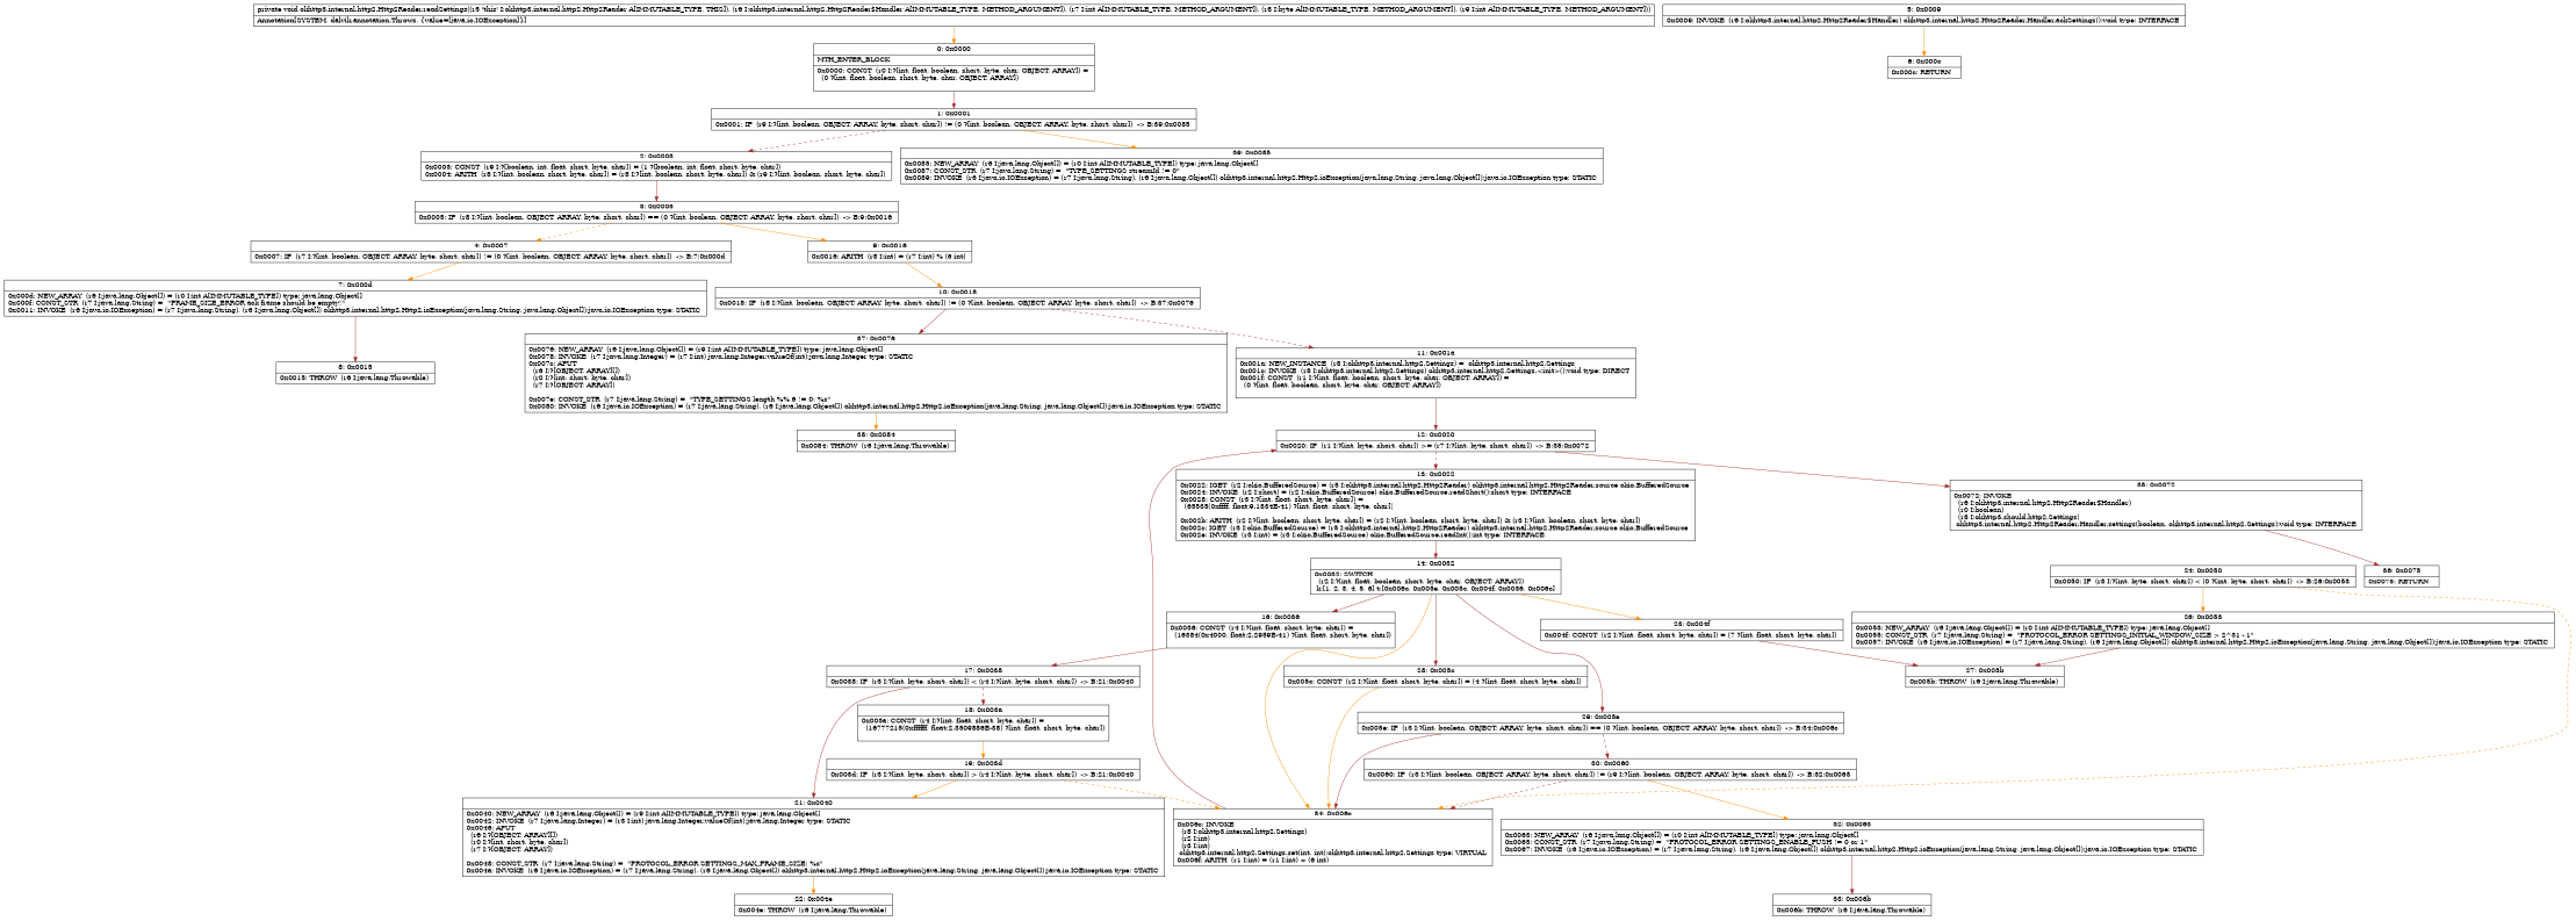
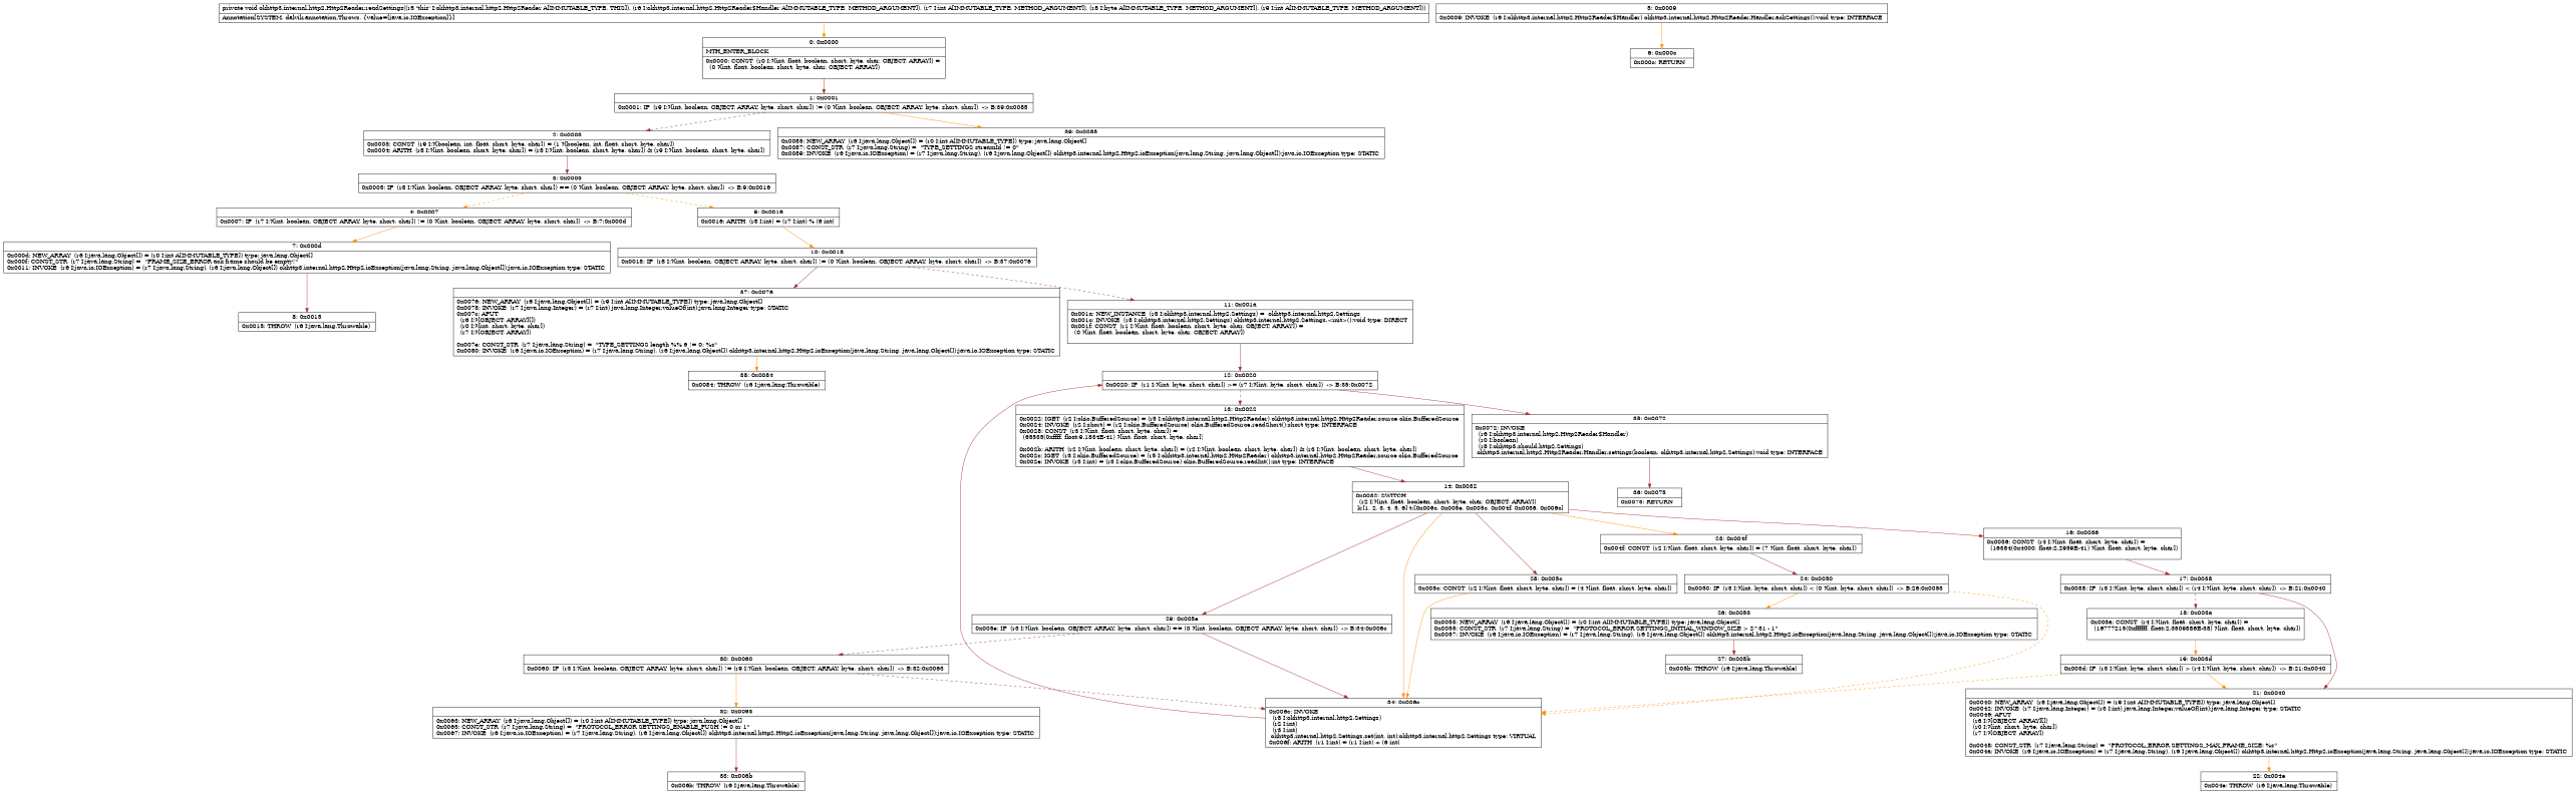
  digraph {
    node [shape=record]
    edge [color=brown]
    n1 [label="{0\:\ 0x0000|MTH_ENTER_BLOCK\l|0x0000: CONST  (r0 I:?[int, float, boolean, short, byte, char, OBJECT, ARRAY]) = \l  (0 ?[int, float, boolean, short, byte, char, OBJECT, ARRAY])\l \l}"]
    n2 [label="{1\:\ 0x0001|0x0001: IF  (r9 I:?[int, boolean, OBJECT, ARRAY, byte, short, char]) != (0 ?[int, boolean, OBJECT, ARRAY, byte, short, char])  \-\> B:39:0x0085 \l}"]
    n3 [label="{2\:\ 0x0003|0x0003: CONST  (r9 I:?[boolean, int, float, short, byte, char]) = (1 ?[boolean, int, float, short, byte, char]) \l0x0004: ARITH  (r8 I:?[int, boolean, short, byte, char]) = (r8 I:?[int, boolean, short, byte, char]) & (r9 I:?[int, boolean, short, byte, char]) \l}"]
    n4 [label="{39\:\ 0x0085|0x0085: NEW_ARRAY  (r6 I:java.lang.Object[]) = (r0 I:int A[IMMUTABLE_TYPE]) type: java.lang.Object[] \l0x0087: CONST_STR  (r7 I:java.lang.String) =  \"TYPE_SETTINGS streamId != 0\" \l0x0089: INVOKE  (r6 I:java.io.IOException) = (r7 I:java.lang.String), (r6 I:java.lang.Object[]) okhttp3.internal.http2.Http2.ioException(java.lang.String, java.lang.Object[]):java.io.IOException type: STATIC \l}"]
    n5 [label="{3\:\ 0x0005|0x0005: IF  (r8 I:?[int, boolean, OBJECT, ARRAY, byte, short, char]) == (0 ?[int, boolean, OBJECT, ARRAY, byte, short, char])  \-\> B:9:0x0016 \l}"]
    n6 [label="{4\:\ 0x0007|0x0007: IF  (r7 I:?[int, boolean, OBJECT, ARRAY, byte, short, char]) != (0 ?[int, boolean, OBJECT, ARRAY, byte, short, char])  \-\> B:7:0x000d \l}"]
    n7 [label="{9\:\ 0x0016|0x0016: ARITH  (r8 I:int) = (r7 I:int) % (6 int) \l}"]
    n8 [label="{7\:\ 0x000d|0x000d: NEW_ARRAY  (r6 I:java.lang.Object[]) = (r0 I:int A[IMMUTABLE_TYPE]) type: java.lang.Object[] \l0x000f: CONST_STR  (r7 I:java.lang.String) =  \"FRAME_SIZE_ERROR ack frame should be empty!\" \l0x0011: INVOKE  (r6 I:java.io.IOException) = (r7 I:java.lang.String), (r6 I:java.lang.Object[]) okhttp3.internal.http2.Http2.ioException(java.lang.String, java.lang.Object[]):java.io.IOException type: STATIC \l}"]
    n9 [label="{10\:\ 0x0018|0x0018: IF  (r8 I:?[int, boolean, OBJECT, ARRAY, byte, short, char]) != (0 ?[int, boolean, OBJECT, ARRAY, byte, short, char])  \-\> B:37:0x0076 \l}"]
    n10 [label="{5\:\ 0x0009|0x0009: INVOKE  (r6 I:okhttp3.internal.http2.Http2Reader$Handler) okhttp3.internal.http2.Http2Reader.Handler.ackSettings():void type: INTERFACE \l}"]
    n11 [label="{6\:\ 0x000c|0x000c: RETURN   \l}"]
    n12 [label="{8\:\ 0x0015|0x0015: THROW  (r6 I:java.lang.Throwable) \l}"]
    n13 [label="{11\:\ 0x001a|0x001a: NEW_INSTANCE  (r8 I:okhttp3.internal.http2.Settings) =  okhttp3.internal.http2.Settings \l0x001c: INVOKE  (r8 I:okhttp3.internal.http2.Settings) okhttp3.internal.http2.Settings.\<init\>():void type: DIRECT \l0x001f: CONST  (r1 I:?[int, float, boolean, short, byte, char, OBJECT, ARRAY]) = \l  (0 ?[int, float, boolean, short, byte, char, OBJECT, ARRAY])\l \l}"]
    n14 [label="{37\:\ 0x0076|0x0076: NEW_ARRAY  (r6 I:java.lang.Object[]) = (r9 I:int A[IMMUTABLE_TYPE]) type: java.lang.Object[] \l0x0078: INVOKE  (r7 I:java.lang.Integer) = (r7 I:int) java.lang.Integer.valueOf(int):java.lang.Integer type: STATIC \l0x007c: APUT  \l  (r6 I:?[OBJECT, ARRAY][])\l  (r0 I:?[int, short, byte, char])\l  (r7 I:?[OBJECT, ARRAY])\l \l0x007e: CONST_STR  (r7 I:java.lang.String) =  \"TYPE_SETTINGS length %% 6 != 0: %s\" \l0x0080: INVOKE  (r6 I:java.io.IOException) = (r7 I:java.lang.String), (r6 I:java.lang.Object[]) okhttp3.internal.http2.Http2.ioException(java.lang.String, java.lang.Object[]):java.io.IOException type: STATIC \l}"]
    n15 [label="{12\:\ 0x0020|0x0020: IF  (r1 I:?[int, byte, short, char]) \>= (r7 I:?[int, byte, short, char])  \-\> B:35:0x0072 \l}"]
    n16 [label="{38\:\ 0x0084|0x0084: THROW  (r6 I:java.lang.Throwable) \l}"]
    n17 [label="{13\:\ 0x0022|0x0022: IGET  (r2 I:okio.BufferedSource) = (r5 I:okhttp3.internal.http2.Http2Reader) okhttp3.internal.http2.Http2Reader.source okio.BufferedSource \l0x0024: INVOKE  (r2 I:short) = (r2 I:okio.BufferedSource) okio.BufferedSource.readShort():short type: INTERFACE \l0x0028: CONST  (r3 I:?[int, float, short, byte, char]) = \l  (65535(0xffff, float:9.1834E\-41) ?[int, float, short, byte, char])\l \l0x002b: ARITH  (r2 I:?[int, boolean, short, byte, char]) = (r2 I:?[int, boolean, short, byte, char]) & (r3 I:?[int, boolean, short, byte, char]) \l0x002c: IGET  (r3 I:okio.BufferedSource) = (r5 I:okhttp3.internal.http2.Http2Reader) okhttp3.internal.http2.Http2Reader.source okio.BufferedSource \l0x002e: INVOKE  (r3 I:int) = (r3 I:okio.BufferedSource) okio.BufferedSource.readInt():int type: INTERFACE \l}"]
    n18 [label="{35\:\ 0x0072|0x0072: INVOKE  \l  (r6 I:okhttp3.internal.http2.Http2Reader$Handler)\l  (r0 I:boolean)\l  (r8 I:okhttp3.should.http2.Settings)\l okhttp3.internal.http2.Http2Reader.Handler.settings(boolean, okhttp3.internal.http2.Settings):void type: INTERFACE \l}"]
    n19 [label="{14\:\ 0x0032|0x0032: SWITCH  \l  (r2 I:?[int, float, boolean, short, byte, char, OBJECT, ARRAY])\l k:[1, 2, 3, 4, 5, 6] t:[0x006c, 0x005e, 0x005c, 0x004f, 0x0036, 0x006c] \l}"]
    n20 [label="{36\:\ 0x0075|0x0075: RETURN   \l}"]
    n21 [label="{16\:\ 0x0036|0x0036: CONST  (r4 I:?[int, float, short, byte, char]) = \l  (16384(0x4000, float:2.2959E\-41) ?[int, float, short, byte, char])\l \l}"]
    n22 [label="{23\:\ 0x004f|0x004f: CONST  (r2 I:?[int, float, short, byte, char]) = (7 ?[int, float, short, byte, char]) \l}"]
    n23 [label="{28\:\ 0x005c|0x005c: CONST  (r2 I:?[int, float, short, byte, char]) = (4 ?[int, float, short, byte, char]) \l}"]
    n24 [label="{29\:\ 0x005e|0x005e: IF  (r3 I:?[int, boolean, OBJECT, ARRAY, byte, short, char]) == (0 ?[int, boolean, OBJECT, ARRAY, byte, short, char])  \-\> B:34:0x006c \l}"]
    n25 [label="{34\:\ 0x006c|0x006c: INVOKE  \l  (r8 I:okhttp3.internal.http2.Settings)\l  (r2 I:int)\l  (r3 I:int)\l okhttp3.internal.http2.Settings.set(int, int):okhttp3.internal.http2.Settings type: VIRTUAL \l0x006f: ARITH  (r1 I:int) = (r1 I:int) + (6 int) \l}"]
    n26 [label="{17\:\ 0x0038|0x0038: IF  (r3 I:?[int, byte, short, char]) \< (r4 I:?[int, byte, short, char])  \-\> B:21:0x0040 \l}"]
    n27 [label="{24\:\ 0x0050|0x0050: IF  (r3 I:?[int, byte, short, char]) \< (0 ?[int, byte, short, char])  \-\> B:26:0x0053 \l}"]
    n28 [label="{30\:\ 0x0060|0x0060: IF  (r3 I:?[int, boolean, OBJECT, ARRAY, byte, short, char]) != (r9 I:?[int, boolean, OBJECT, ARRAY, byte, short, char])  \-\> B:32:0x0063 \l}"]
    n29 [label="{18\:\ 0x003a|0x003a: CONST  (r4 I:?[int, float, short, byte, char]) = \l  (16777215(0xffffff, float:2.3509886E\-38) ?[int, float, short, byte, char])\l \l}"]
    n30 [label="{21\:\ 0x0040|0x0040: NEW_ARRAY  (r6 I:java.lang.Object[]) = (r9 I:int A[IMMUTABLE_TYPE]) type: java.lang.Object[] \l0x0042: INVOKE  (r7 I:java.lang.Integer) = (r3 I:int) java.lang.Integer.valueOf(int):java.lang.Integer type: STATIC \l0x0046: APUT  \l  (r6 I:?[OBJECT, ARRAY][])\l  (r0 I:?[int, short, byte, char])\l  (r7 I:?[OBJECT, ARRAY])\l \l0x0048: CONST_STR  (r7 I:java.lang.String) =  \"PROTOCOL_ERROR SETTINGS_MAX_FRAME_SIZE: %s\" \l0x004a: INVOKE  (r6 I:java.io.IOException) = (r7 I:java.lang.String), (r6 I:java.lang.Object[]) okhttp3.internal.http2.Http2.ioException(java.lang.String, java.lang.Object[]):java.io.IOException type: STATIC \l}"]
    n31 [label="{19\:\ 0x003d|0x003d: IF  (r3 I:?[int, byte, short, char]) \> (r4 I:?[int, byte, short, char])  \-\> B:21:0x0040 \l}"]
    n32 [label="{22\:\ 0x004e|0x004e: THROW  (r6 I:java.lang.Throwable) \l}"]
    n33 [label="{26\:\ 0x0053|0x0053: NEW_ARRAY  (r6 I:java.lang.Object[]) = (r0 I:int A[IMMUTABLE_TYPE]) type: java.lang.Object[] \l0x0055: CONST_STR  (r7 I:java.lang.String) =  \"PROTOCOL_ERROR SETTINGS_INITIAL_WINDOW_SIZE \> 2^31 \- 1\" \l0x0057: INVOKE  (r6 I:java.io.IOException) = (r7 I:java.lang.String), (r6 I:java.lang.Object[]) okhttp3.internal.http2.Http2.ioException(java.lang.String, java.lang.Object[]):java.io.IOException type: STATIC \l}"]
    n34 [label="{27\:\ 0x005b|0x005b: THROW  (r6 I:java.lang.Throwable) \l}"]
    n35 [label="{32\:\ 0x0063|0x0063: NEW_ARRAY  (r6 I:java.lang.Object[]) = (r0 I:int A[IMMUTABLE_TYPE]) type: java.lang.Object[] \l0x0065: CONST_STR  (r7 I:java.lang.String) =  \"PROTOCOL_ERROR SETTINGS_ENABLE_PUSH != 0 or 1\" \l0x0067: INVOKE  (r6 I:java.io.IOException) = (r7 I:java.lang.String), (r6 I:java.lang.Object[]) okhttp3.internal.http2.Http2.ioException(java.lang.String, java.lang.Object[]):java.io.IOException type: STATIC \l}"]
    n36 [label="{33\:\ 0x006b|0x006b: THROW  (r6 I:java.lang.Throwable) \l}"]
    n37 [label="{private void okhttp3.internal.http2.Http2Reader.readSettings((r5 'this' I:okhttp3.internal.http2.Http2Reader A[IMMUTABLE_TYPE, THIS]), (r6 I:okhttp3.internal.http2.Http2Reader$Handler A[IMMUTABLE_TYPE, METHOD_ARGUMENT]), (r7 I:int A[IMMUTABLE_TYPE, METHOD_ARGUMENT]), (r8 I:byte A[IMMUTABLE_TYPE, METHOD_ARGUMENT]), (r9 I:int A[IMMUTABLE_TYPE, METHOD_ARGUMENT]))  | Annotation[SYSTEM, dalvik.annotation.Throws, \{value=[java.io.IOException]\}]\l}"]
    n1 -> n2
    n2 -> n3 [style=dashed]
    n2 -> n4 [color=darkorange]
    n3 -> n5
    n5 -> n6 [color=darkorange style=dashed]
-   n5 -> n7 [color=darkorange]
+   n5 -> n7 [color=darkorange style=dashed]
    n6 -> n8 [color=darkorange]
    n7 -> n9 [color=darkorange]
    n8 -> n12
    n9 -> n13 [style=dashed]
    n9 -> n14
    n10 -> n11 [color=darkorange]
    n13 -> n15
    n14 -> n16 [color=darkorange]
    n15 -> n17 [style=dashed]
    n15 -> n18
    n17 -> n19
    n18 -> n20
    n19 -> n21
    n19 -> n22 [color=darkorange]
    n19 -> n23
    n19 -> n24
    n19 -> n25 [color=darkorange]
    n21 -> n26
-   n22 -> n34
+   n22 -> n27
    n23 -> n25 [color=darkorange]
    n24 -> n25
    n24 -> n28 [style=dashed]
    n25 -> n15
    n26 -> n29 [style=dashed]
    n26 -> n30
    n27 -> n25 [color=darkorange style=dashed]
    n27 -> n33 [color=darkorange]
    n28 -> n25 [style=dashed]
    n28 -> n35 [color=darkorange]
    n29 -> n31 [color=darkorange]
    n30 -> n32 [color=darkorange]
    n31 -> n25 [color=darkorange style=dashed]
    n31 -> n30 [color=darkorange]
    n33 -> n34
    n35 -> n36
    n37 -> n1 [color=darkorange]
  }
